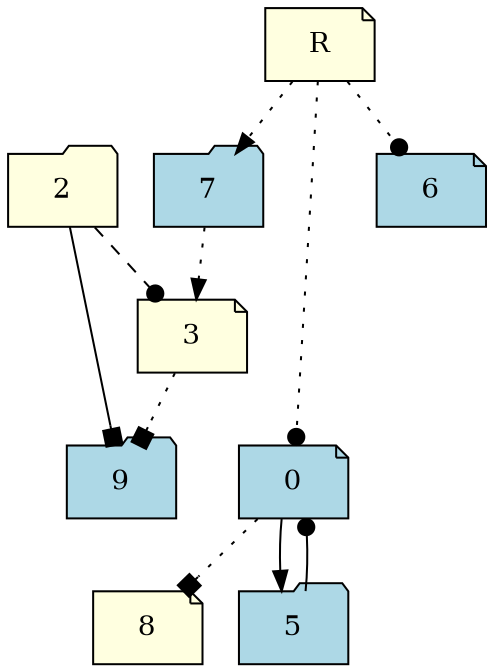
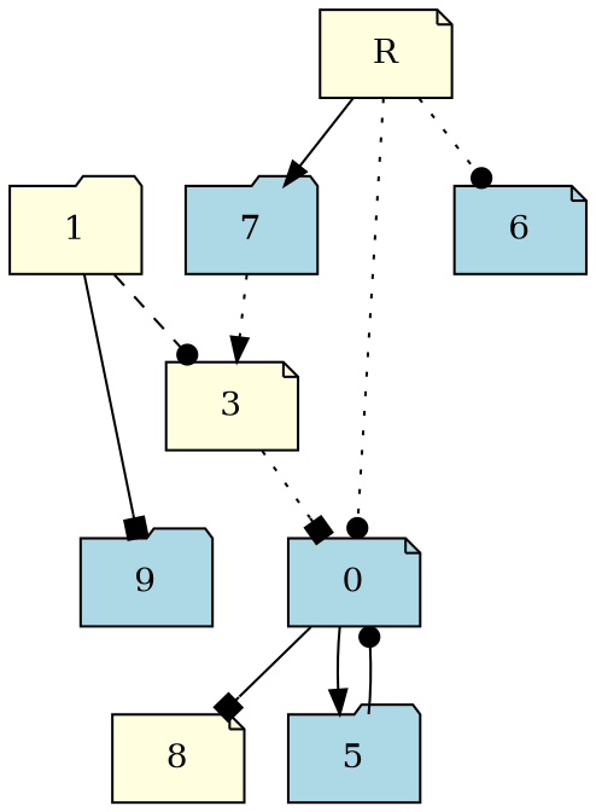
  digraph {
    node [fillcolor=lightblue shape=note style=filled]
    edge [arrowhead=dot style=solid]
-   1 [fillcolor=lightyellow shape=folder label=2]
+   1 [fillcolor=lightyellow shape=folder]
    3 [fillcolor=lightyellow]
    9 [shape=folder]
    n4 [label=0]
    8 [fillcolor=lightyellow]
    5 [shape=folder]
    7 [shape=folder]
    R [fillcolor=lightyellow]
    6
    1 -> 3 [style=dashed]
    1 -> 9 [arrowhead=box]
-   3 -> 9 [arrowhead=box style=dotted]
-   n4 -> 8 [arrowhead=box style=dotted]
+   3 -> n4 [arrowhead=box style=dotted]
+   n4 -> 8 [arrowhead=box]
    n4 -> 5 [arrowhead=normal]
    5 -> n4
    7 -> 3 [arrowhead=normal style=dotted]
    R -> n4 [style=dotted]
-   R -> 7 [arrowhead=normal style=dotted]
+   R -> 7 [arrowhead=normal]
    R -> 6 [style=dotted]
  }
